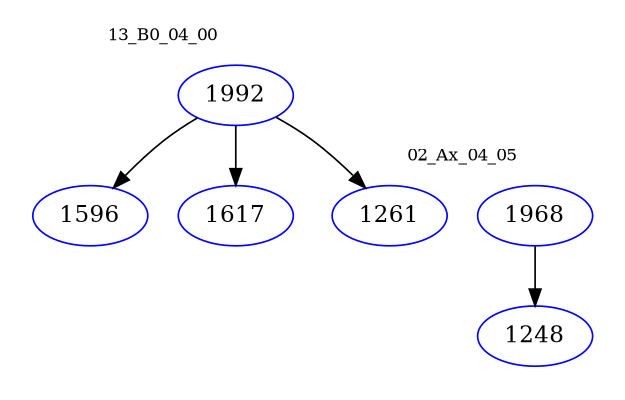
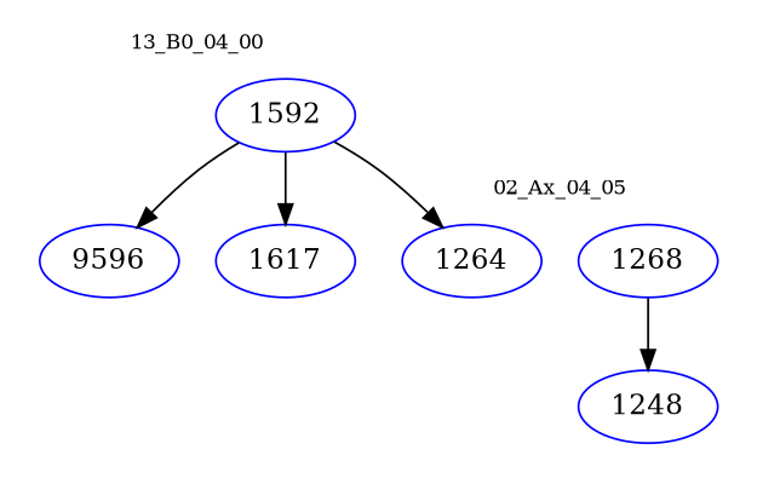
  digraph {
    node [color=blue]
    edge [color=black]
-   n1 [label=1968]
+   n1 [label=1268]
    n2 [label=1248]
-   n3 [label=1261]
-   n4 [label=1992]
-   n5 [label=1596]
+   n3 [label=1264]
+   n4 [label=1592]
+   n5 [label=9596]
    n6 [label=1617]
    subgraph cluster_1 {
      color=white
      fontsize=10
      label="02_Ax_04_05"
      n1
      n2
      n3
    }
    subgraph cluster_2 {
      color=white
      fontsize=10
      label="13_B0_04_00"
      n4
      n5
      n6
    }
    n1 -> n2
    n4 -> n3
    n4 -> n5
    n4 -> n6
  }
